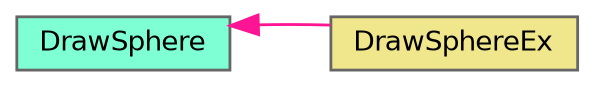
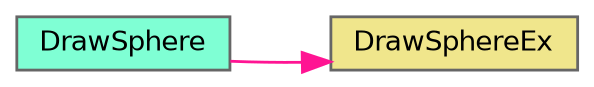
  digraph {
    rankdir=RL
    node [fontname=Helvetica fontsize=10 shape=box style=filled]
    n1 [color=gray40 fillcolor=khaki fontcolor=black height=0.2 label=DrawSphereEx width=0.4]
    n2 [color=grey40 fillcolor=aquamarine height=0.2 label=DrawSphere width=0.4]
-   n2 -> n1 [color=deeppink dir=back fontname=Helvetica fontsize=10 labelfontname=Helvetica labelfontsize=10 style=solid]
+   n1 -> n2 [color=deeppink dir=back fontname=Helvetica fontsize=10 labelfontname=Helvetica labelfontsize=10 style=solid]
  }
